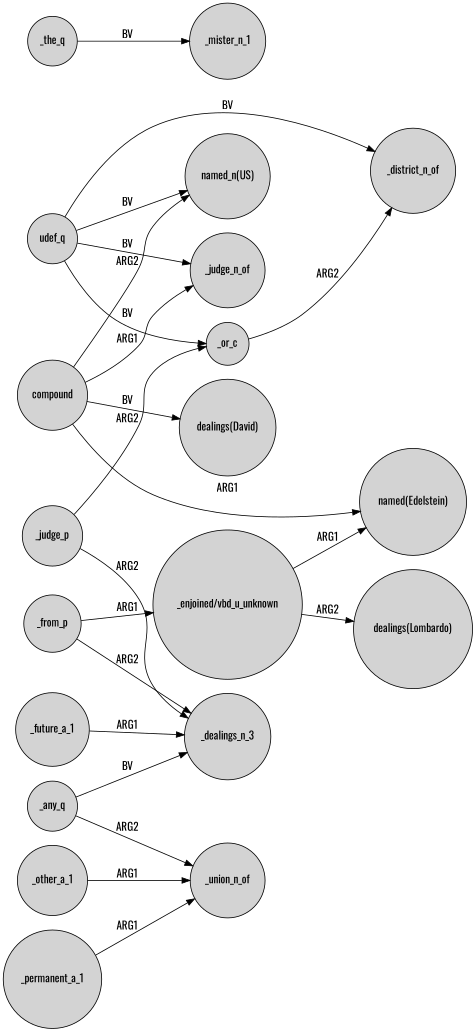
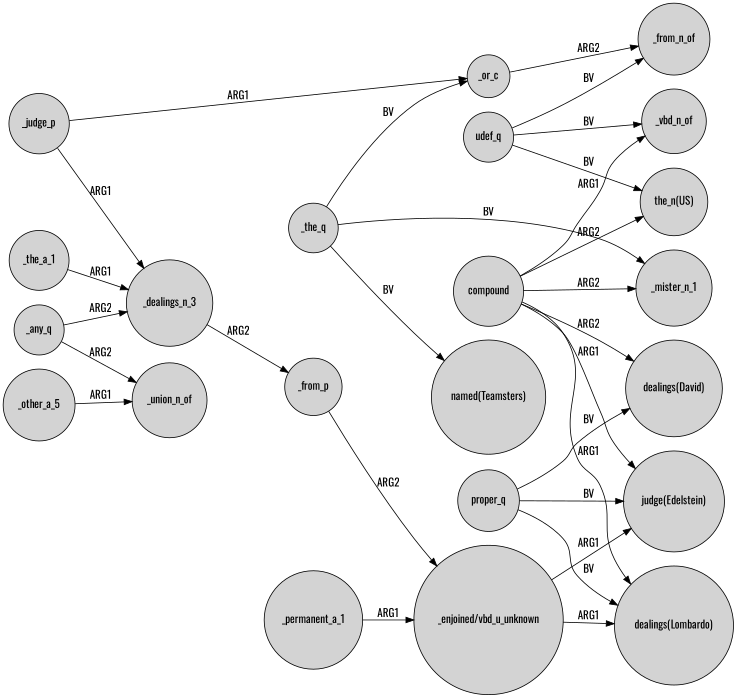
  digraph {
    fontname=Oswald
    rankdir=LR
    node [fontname=Oswald shape=circle style=filled]
    edge [fontname=Oswald]
    udef_q
-   "named_n(US)"
+   "named_n(US)" [label="the_n(US)"]
    _or_c
-   _judge_n_of
-   _district_n_of
+   _judge_n_of [label=_vbd_n_of]
+   _district_n_of [label=_from_n_of]
    n6 [label=_judge_p]
    n7 [label=_dealings_n_3]
    compound
    _mister_n_1
    n10 [label="dealings(Lombardo)"]
-   "named(Edelstein)"
+   "named(Edelstein)" [label="judge(Edelstein)"]
    n12 [label="dealings(David)"]
    _from_p
    "_enjoined/vbd_u_unknown"
    _permanent_a_1
    _any_q
    _union_n_of
-   _future_a_1
+   _future_a_1 [label=_the_a_1]
    _the_q
-   _other_a_1
+   "named(Teamsters)"
+   proper_q
+   _other_a_1 [label=_other_a_5]
    udef_q -> "named_n(US)" [label=BV]
-   udef_q -> _or_c [label=BV]
+   _the_q -> _or_c [label=BV]
    udef_q -> _judge_n_of [label=BV]
    udef_q -> _district_n_of [label=BV]
    _or_c -> _district_n_of [label=ARG2]
-   n6 -> _or_c [label=ARG2]
-   n6 -> n7 [label=ARG2]
+   n6 -> _or_c [label=ARG1]
+   n6 -> n7 [label=ARG1]
    compound -> "named_n(US)" [label=ARG2]
    compound -> _judge_n_of [label=ARG1]
+   compound -> _mister_n_1 [label=ARG2]
+   compound -> n10 [label=ARG1]
    compound -> "named(Edelstein)" [label=ARG1]
-   compound -> n12 [label=BV]
-   _from_p -> n7 [label=ARG2]
-   _from_p -> "_enjoined/vbd_u_unknown" [label=ARG1]
-   "_enjoined/vbd_u_unknown" -> n10 [label=ARG2]
+   compound -> n12 [label=ARG2]
+   n7 -> _from_p [label=ARG2]
+   _from_p -> "_enjoined/vbd_u_unknown" [label=ARG2]
+   "_enjoined/vbd_u_unknown" -> n10 [label=ARG1]
    "_enjoined/vbd_u_unknown" -> "named(Edelstein)" [label=ARG1]
-   _permanent_a_1 -> _union_n_of [label=ARG1]
-   _any_q -> n7 [label=BV]
+   _permanent_a_1 -> "_enjoined/vbd_u_unknown" [label=ARG1]
+   _any_q -> n7 [label=ARG2]
    _any_q -> _union_n_of [label=ARG2]
    _future_a_1 -> n7 [label=ARG1]
    _the_q -> _mister_n_1 [label=BV]
+   _the_q -> "named(Teamsters)" [label=BV]
+   proper_q -> n10 [label=BV]
+   proper_q -> "named(Edelstein)" [label=BV]
+   proper_q -> n12 [label=BV]
    _other_a_1 -> _union_n_of [label=ARG1]
  }
